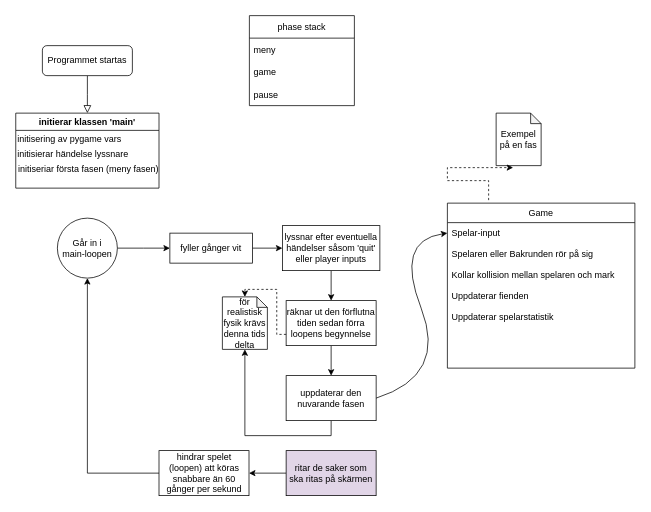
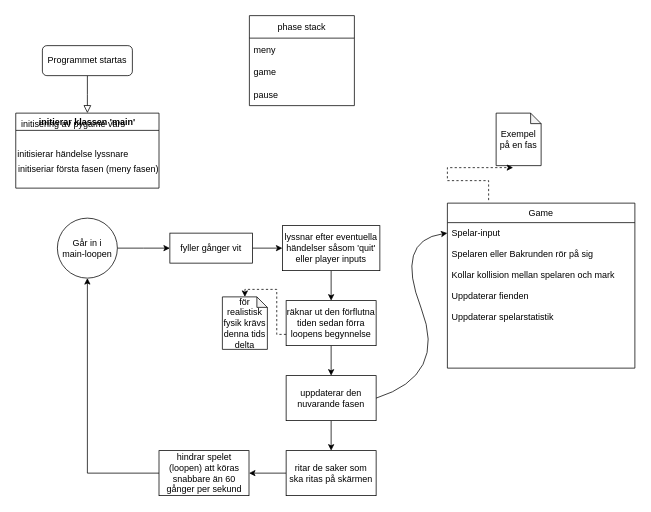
  <mxCell id="0" />
  <mxCell id="1" parent="0" />
  <mxCell id="2" value="" style="rounded=0;html=1;jettySize=auto;orthogonalLoop=1;fontSize=11;endArrow=block;endFill=0;endSize=8;strokeWidth=1;shadow=0;labelBackgroundColor=none;edgeStyle=orthogonalEdgeStyle;" parent="1" source="3" edge="1"><mxGeometry relative="1" as="geometry"><mxPoint x="116" y="150" as="targetPoint" /></mxGeometry></mxCell>
  <mxCell id="3" value="Programmet startas" style="rounded=1;whiteSpace=wrap;html=1;fontSize=12;glass=0;strokeWidth=1;shadow=0;" parent="1" vertex="1"><mxGeometry x="56" y="60" width="120" height="40" as="geometry" /></mxCell>
  <mxCell id="4" value="initierar klassen 'main'" style="swimlane;startSize=23;" parent="1" vertex="1"><mxGeometry x="20.5" y="150" width="191" height="100" as="geometry" /></mxCell>
- <mxCell id="5" value="initisering av pygame vars" style="text;html=1;align=left;verticalAlign=middle;resizable=0;points=[];autosize=1;strokeColor=none;fillColor=none;" parent="4" vertex="1"><mxGeometry y="25" width="150" height="20" as="geometry" /></mxCell>
+ <mxCell id="5" value="initisering av pygame vars" style="text;html=1;align=left;verticalAlign=middle;resizable=0;points=[];autosize=1;strokeColor=none;fillColor=none;" parent="4" vertex="1"><mxGeometry x="5" y="5" width="150" height="20" as="geometry" /></mxCell>
  <mxCell id="6" value="initisierar händelse lyssnare" style="text;html=1;align=left;verticalAlign=middle;resizable=0;points=[];autosize=1;strokeColor=none;fillColor=none;" parent="4" vertex="1"><mxGeometry y="45" width="160" height="20" as="geometry" /></mxCell>
  <mxCell id="7" value="initiseriar första fasen (meny fasen)" style="text;html=1;align=left;verticalAlign=middle;resizable=0;points=[];autosize=1;strokeColor=none;fillColor=none;" parent="4" vertex="1"><mxGeometry x="1" y="65" width="200" height="20" as="geometry" /></mxCell>
  <mxCell id="8" style="edgeStyle=orthogonalEdgeStyle;rounded=0;orthogonalLoop=1;jettySize=auto;html=1;exitX=1;exitY=0.5;exitDx=0;exitDy=0;" parent="1" source="9" edge="1"><mxGeometry relative="1" as="geometry"><mxPoint x="226" y="330" as="targetPoint" /></mxGeometry></mxCell>
  <mxCell id="9" value="Går in i&lt;br&gt;main-loopen" style="ellipse;whiteSpace=wrap;html=1;aspect=fixed;align=center;" parent="1" vertex="1"><mxGeometry x="76" y="290" width="80" height="80" as="geometry" /></mxCell>
  <mxCell id="10" style="edgeStyle=orthogonalEdgeStyle;rounded=0;orthogonalLoop=1;jettySize=auto;html=1;exitX=1;exitY=0.5;exitDx=0;exitDy=0;" parent="1" source="11" target="13" edge="1"><mxGeometry relative="1" as="geometry"><mxPoint x="386" y="330.103" as="targetPoint" /></mxGeometry></mxCell>
  <mxCell id="11" value="fyller gånger vit" style="rounded=0;whiteSpace=wrap;html=1;align=center;" parent="1" vertex="1"><mxGeometry x="226" y="310" width="110" height="40" as="geometry" /></mxCell>
  <mxCell id="12" style="edgeStyle=orthogonalEdgeStyle;rounded=0;orthogonalLoop=1;jettySize=auto;html=1;exitX=0.5;exitY=1;exitDx=0;exitDy=0;" parent="1" source="13" target="15" edge="1"><mxGeometry relative="1" as="geometry"><mxPoint x="546" y="330.103" as="targetPoint" /></mxGeometry></mxCell>
  <mxCell id="13" value="lyssnar efter eventuella händelser såsom 'quit' eller player inputs" style="rounded=0;whiteSpace=wrap;html=1;align=center;" parent="1" vertex="1"><mxGeometry x="376" y="300" width="130" height="60" as="geometry" /></mxCell>
  <mxCell id="14" style="edgeStyle=orthogonalEdgeStyle;rounded=0;orthogonalLoop=1;jettySize=auto;html=1;exitX=0.5;exitY=1;exitDx=0;exitDy=0;entryX=0.5;entryY=0;entryDx=0;entryDy=0;" parent="1" source="15" target="19" edge="1"><mxGeometry relative="1" as="geometry"><mxPoint x="606" y="520" as="targetPoint" /></mxGeometry></mxCell>
  <mxCell id="15" value="räknar ut den förflutna tiden sedan förra loopens begynnelse" style="rounded=0;whiteSpace=wrap;html=1;align=center;" parent="1" vertex="1"><mxGeometry x="381" y="400.003" width="120" height="60" as="geometry" /></mxCell>
  <mxCell id="16" value="" style="endArrow=classic;html=1;rounded=0;exitX=0;exitY=0.75;exitDx=0;exitDy=0;entryX=0.5;entryY=0;entryDx=0;entryDy=0;entryPerimeter=0;edgeStyle=orthogonalEdgeStyle;dashed=1;" parent="1" source="15" target="17" edge="1"><mxGeometry width="50" height="50" relative="1" as="geometry"><mxPoint x="496" y="430" as="sourcePoint" /><mxPoint x="486" y="400" as="targetPoint" /></mxGeometry></mxCell>
  <mxCell id="17" value="&lt;span&gt;för realistisk fysik krävs denna tids delta&lt;/span&gt;" style="shape=note;whiteSpace=wrap;html=1;backgroundOutline=1;darkOpacity=0.05;align=center;size=14;" parent="1" vertex="1"><mxGeometry x="296" y="395" width="60" height="70" as="geometry" /></mxCell>
- <mxCell id="18" style="edgeStyle=orthogonalEdgeStyle;rounded=0;orthogonalLoop=1;jettySize=auto;html=1;exitX=0.5;exitY=1;exitDx=0;exitDy=0;" parent="1" source="19" target="17" edge="1"><mxGeometry relative="1" as="geometry" /></mxCell>
+ <mxCell id="18" style="edgeStyle=orthogonalEdgeStyle;rounded=0;orthogonalLoop=1;jettySize=auto;html=1;exitX=0.5;exitY=1;exitDx=0;exitDy=0;entryX=0.5;entryY=0;entryDx=0;entryDy=0;" parent="1" source="19" target="21" edge="1"><mxGeometry relative="1" as="geometry" /></mxCell>
  <mxCell id="19" value="uppdaterar den nuvarande fasen" style="rounded=0;whiteSpace=wrap;html=1;align=center;" parent="1" vertex="1"><mxGeometry x="381" y="500" width="120" height="60" as="geometry" /></mxCell>
  <mxCell id="20" value="" style="edgeStyle=orthogonalEdgeStyle;rounded=0;orthogonalLoop=1;jettySize=auto;html=1;" parent="1" source="21" target="24" edge="1"><mxGeometry relative="1" as="geometry" /></mxCell>
- <mxCell id="21" value="ritar de saker som ska ritas på skärmen" style="rounded=0;whiteSpace=wrap;html=1;align=center;fillColor=#e1d5e7;" parent="1" vertex="1"><mxGeometry x="381" y="600" width="120" height="60" as="geometry" /></mxCell>
+ <mxCell id="21" value="ritar de saker som ska ritas på skärmen" style="rounded=0;whiteSpace=wrap;html=1;align=center;" parent="1" vertex="1"><mxGeometry x="381" y="600" width="120" height="60" as="geometry" /></mxCell>
  <mxCell id="22" value="" style="curved=1;endArrow=classic;html=1;rounded=0;exitX=1;exitY=0.5;exitDx=0;exitDy=0;" parent="1" source="19" edge="1"><mxGeometry width="50" height="50" relative="1" as="geometry"><mxPoint x="556" y="550" as="sourcePoint" /><mxPoint x="596" y="310" as="targetPoint" /><Array as="points"><mxPoint x="596" y="500" /><mxPoint x="526" y="320" /></Array></mxGeometry></mxCell>
  <mxCell id="23" style="edgeStyle=orthogonalEdgeStyle;rounded=0;orthogonalLoop=1;jettySize=auto;html=1;exitX=0;exitY=0.5;exitDx=0;exitDy=0;entryX=0.5;entryY=1;entryDx=0;entryDy=0;" parent="1" source="24" target="9" edge="1"><mxGeometry relative="1" as="geometry" /></mxCell>
  <mxCell id="24" value="hindrar spelet (loopen) att köras snabbare än 60 gånger per sekund" style="whiteSpace=wrap;html=1;rounded=0;" parent="1" vertex="1"><mxGeometry x="211.5" y="600" width="120" height="60" as="geometry" /></mxCell>
  <mxCell id="25" value="phase stack" style="swimlane;fontStyle=0;childLayout=stackLayout;horizontal=1;startSize=30;horizontalStack=0;resizeParent=1;resizeParentMax=0;resizeLast=0;collapsible=1;marginBottom=0;align=center;" parent="1" vertex="1"><mxGeometry x="332" y="20" width="140" height="120" as="geometry" /></mxCell>
  <mxCell id="26" value="meny" style="text;strokeColor=none;fillColor=none;align=left;verticalAlign=middle;spacingLeft=4;spacingRight=4;overflow=hidden;points=[[0,0.5],[1,0.5]];portConstraint=eastwest;rotatable=0;" parent="25" vertex="1"><mxGeometry y="30" width="140" height="30" as="geometry" /></mxCell>
  <mxCell id="27" value="game" style="text;strokeColor=none;fillColor=none;align=left;verticalAlign=middle;spacingLeft=4;spacingRight=4;overflow=hidden;points=[[0,0.5],[1,0.5]];portConstraint=eastwest;rotatable=0;" parent="25" vertex="1"><mxGeometry y="60" width="140" height="30" as="geometry" /></mxCell>
  <mxCell id="28" value="pause" style="text;strokeColor=none;fillColor=none;align=left;verticalAlign=middle;spacingLeft=4;spacingRight=4;overflow=hidden;points=[[0,0.5],[1,0.5]];portConstraint=eastwest;rotatable=0;" parent="25" vertex="1"><mxGeometry y="90" width="140" height="30" as="geometry" /></mxCell>
  <mxCell id="29" value="Game" style="swimlane;fontStyle=0;childLayout=stackLayout;horizontal=1;startSize=26;fillColor=none;horizontalStack=0;resizeParent=1;resizeParentMax=0;resizeLast=0;collapsible=1;marginBottom=0;" parent="1" vertex="1"><mxGeometry x="596" y="270" width="250" height="220" as="geometry" /></mxCell>
  <mxCell id="30" value="Spelar-input&#10;&#10;Spelaren eller Bakrunden rör på sig&#10;&#10;Kollar kollision mellan spelaren och mark&#10;&#10;Uppdaterar fienden&#10;&#10;Uppdaterar spelarstatistik&#10;&#10;&#10;&#10;&#10;" style="text;strokeColor=none;fillColor=none;align=left;verticalAlign=top;spacingLeft=4;spacingRight=4;overflow=hidden;rotatable=0;points=[[0,0.5],[1,0.5]];portConstraint=eastwest;" parent="29" vertex="1"><mxGeometry y="26" width="250" height="194" as="geometry" /></mxCell>
  <mxCell id="31" value="&lt;span&gt;Exempel på en fas&lt;/span&gt;" style="shape=note;whiteSpace=wrap;html=1;backgroundOutline=1;darkOpacity=0.05;align=center;size=14;" parent="1" vertex="1"><mxGeometry x="661" y="150" width="60" height="70" as="geometry" /></mxCell>
  <mxCell id="32" value="" style="endArrow=classic;html=1;rounded=0;exitX=0;exitY=0.75;exitDx=0;exitDy=0;edgeStyle=orthogonalEdgeStyle;dashed=1;entryX=0.378;entryY=1.038;entryDx=0;entryDy=0;entryPerimeter=0;" parent="1" target="31" edge="1"><mxGeometry width="50" height="50" relative="1" as="geometry"><mxPoint x="651" y="266" as="sourcePoint" /><mxPoint x="596" y="230" as="targetPoint" /><Array as="points"><mxPoint x="651" y="240" /><mxPoint x="596" y="240" /><mxPoint x="596" y="223" /></Array></mxGeometry></mxCell>
